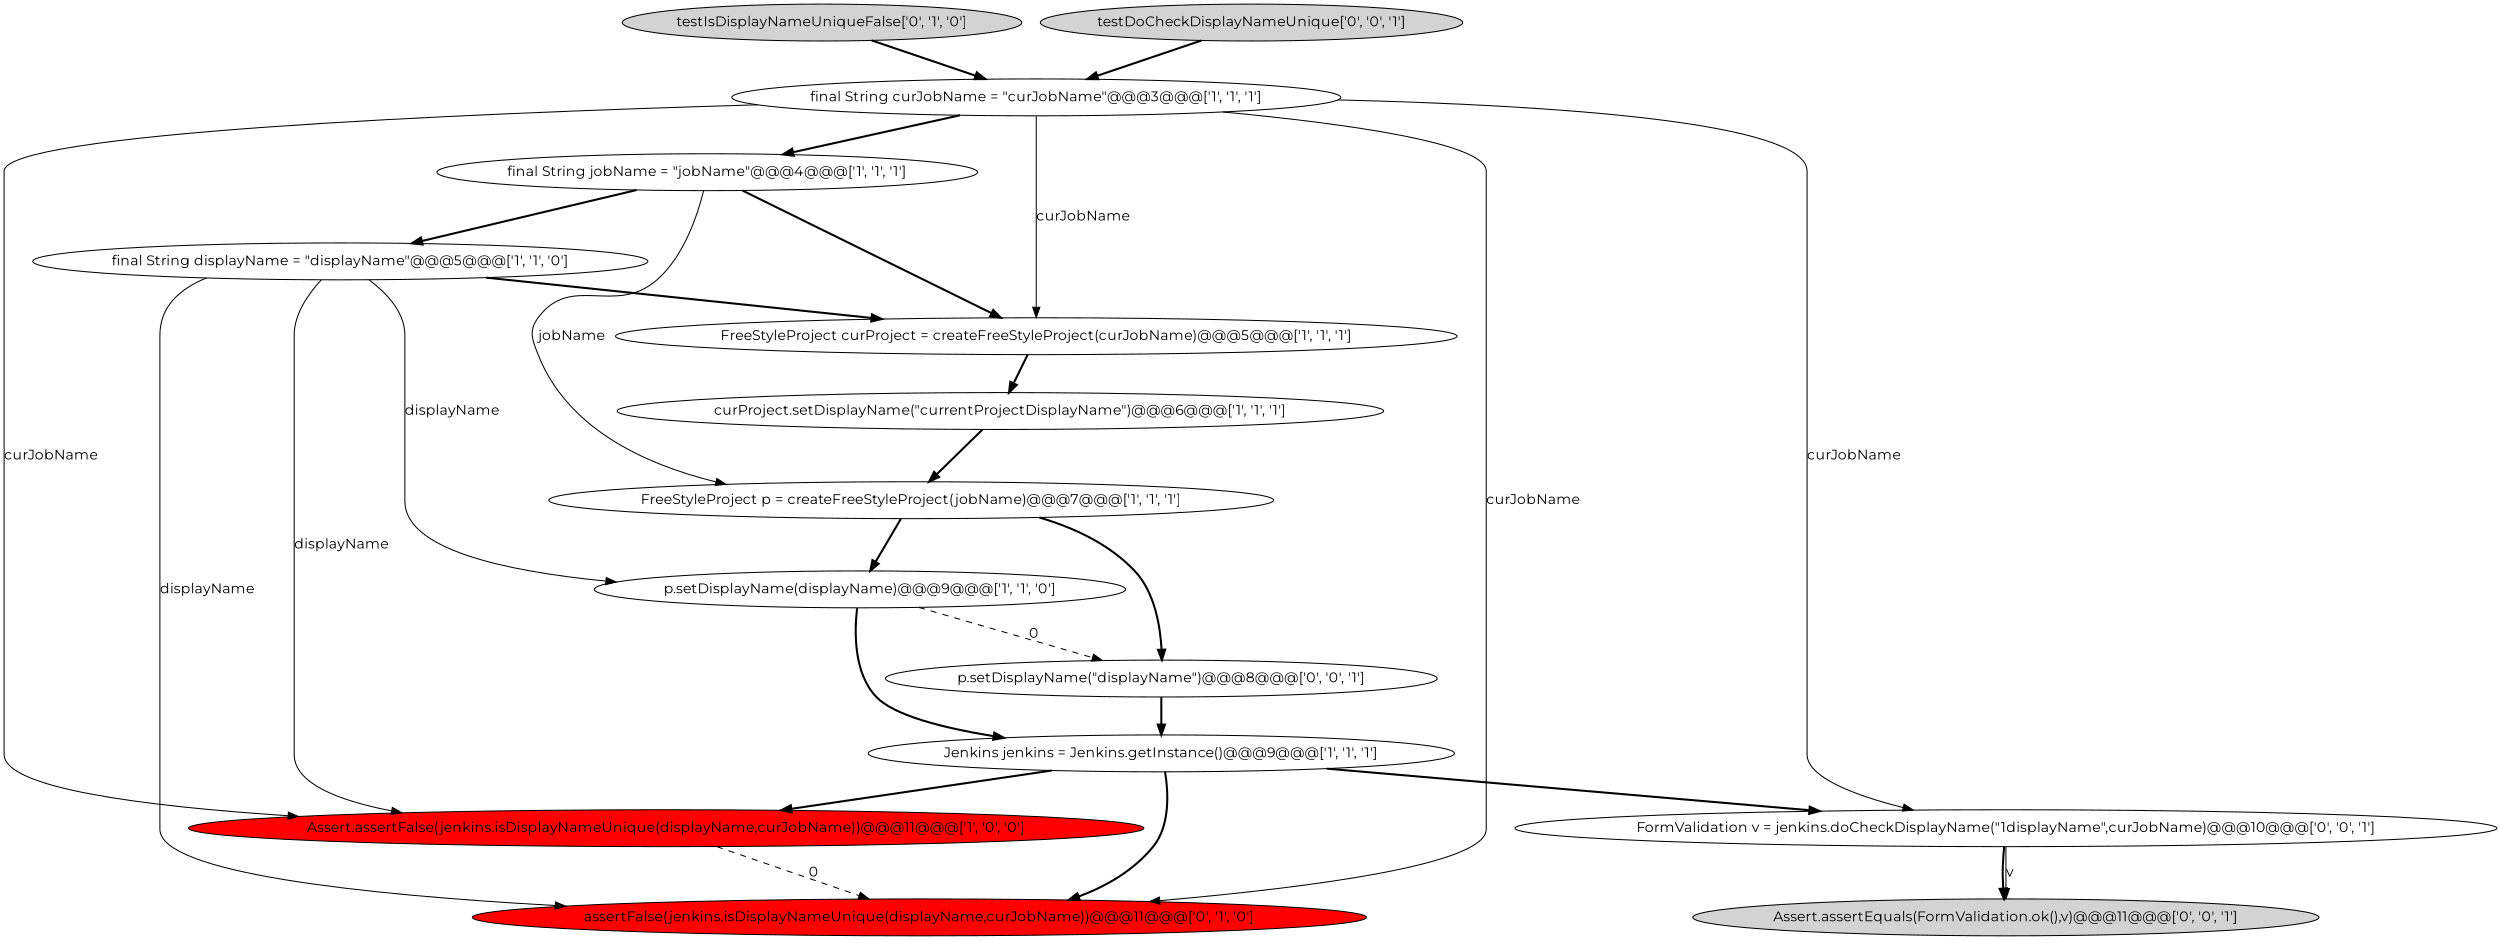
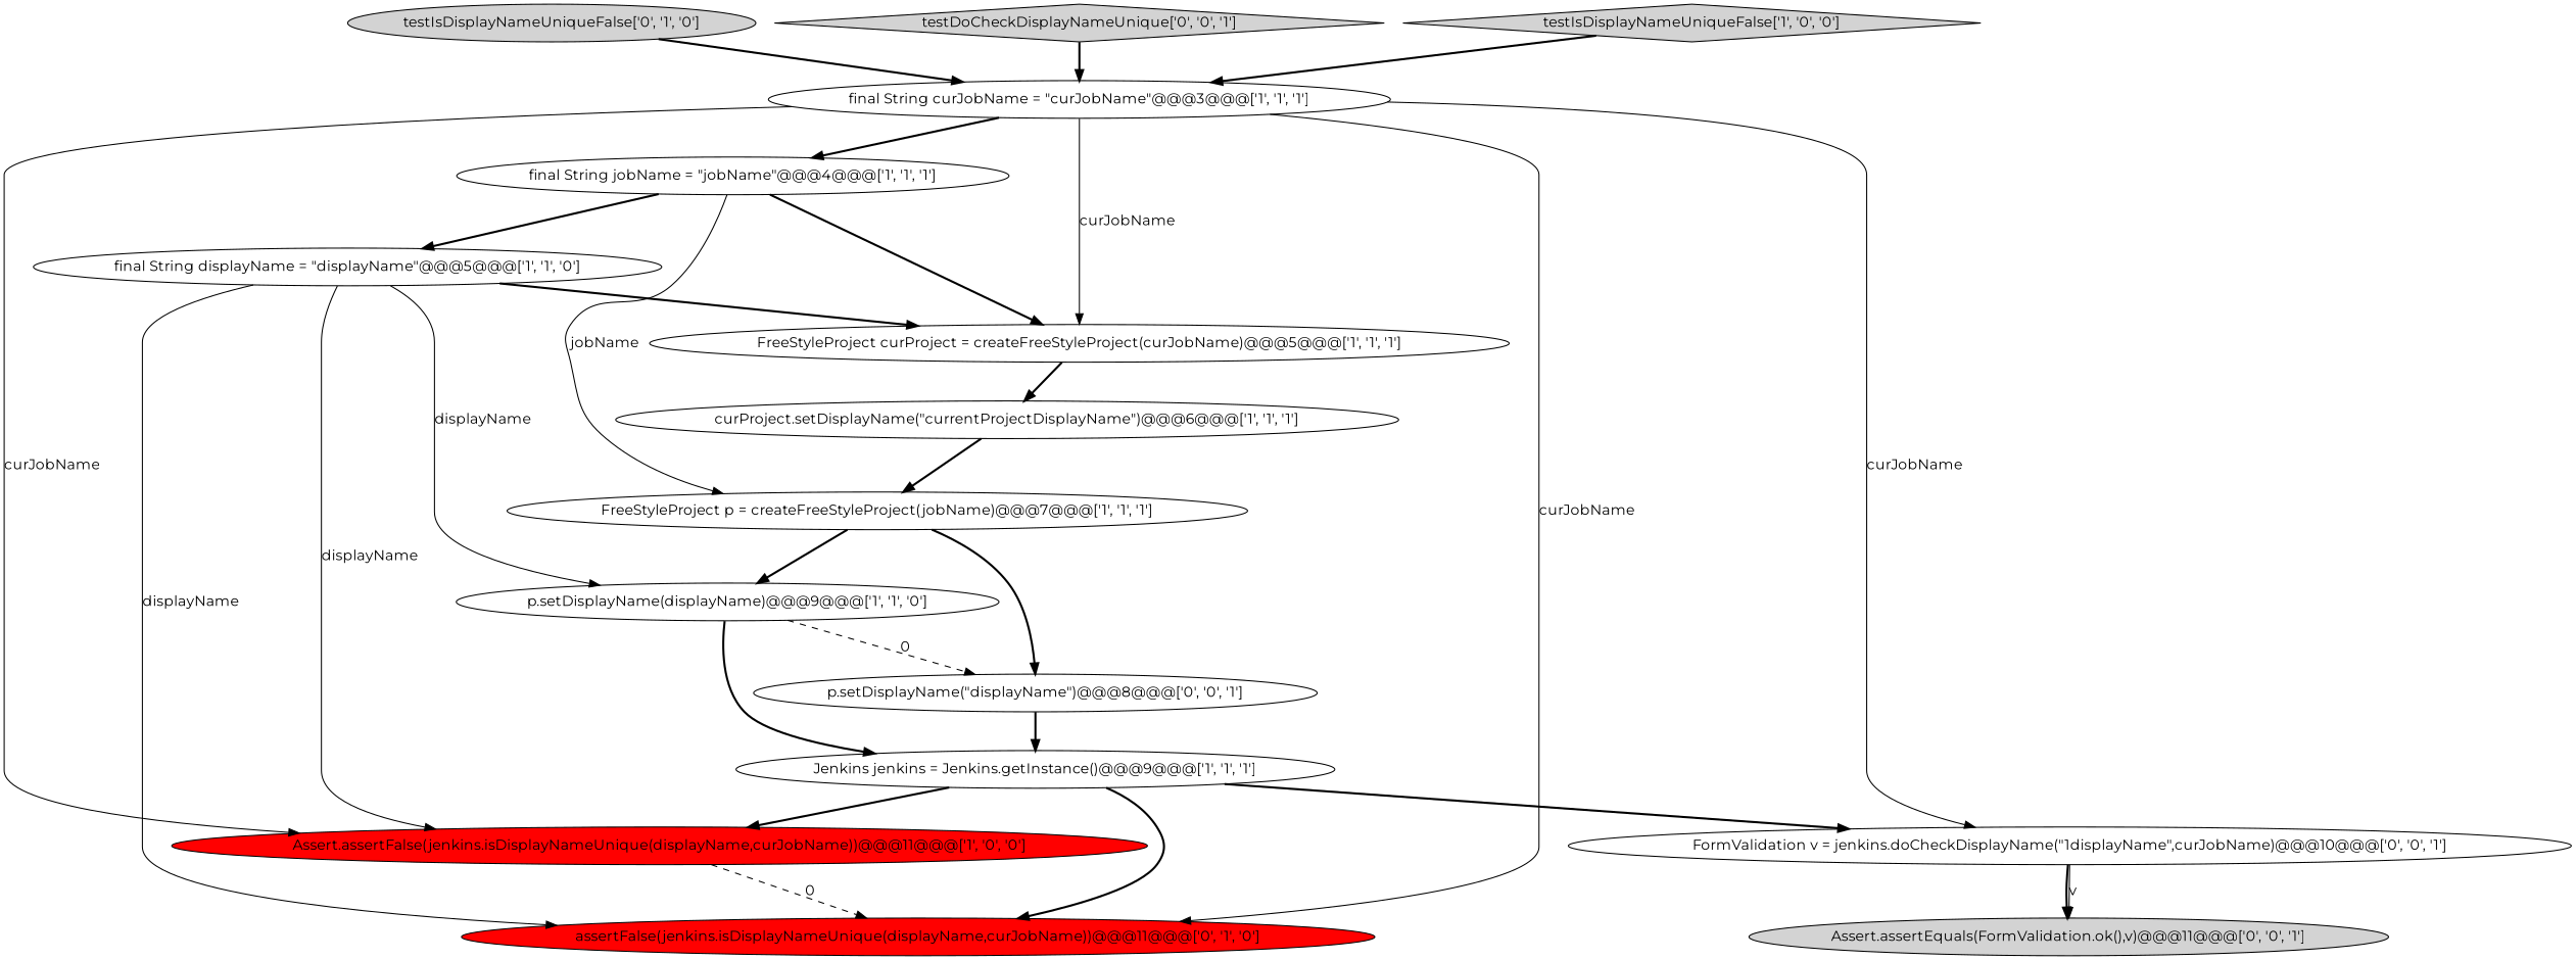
  digraph {
    fontname=Montserrat
    node [fillcolor=white fontname=Montserrat shape=ellipse style=filled]
    edge [fontname=Montserrat style=bold]
    n1 [label="FreeStyleProject curProject = createFreeStyleProject(curJobName)@@@5@@@['1', '1', '1']"]
    n2 [label="curProject.setDisplayName(\"currentProjectDisplayName\")@@@6@@@['1', '1', '1']"]
    n3 [label="FreeStyleProject p = createFreeStyleProject(jobName)@@@7@@@['1', '1', '1']"]
    n4 [label="Jenkins jenkins = Jenkins.getInstance()@@@9@@@['1', '1', '1']"]
    n5 [fillcolor=red label="assertFalse(jenkins.isDisplayNameUnique(displayName,curJobName))@@@11@@@['0', '1', '0']"]
    n6 [fillcolor=red label="Assert.assertFalse(jenkins.isDisplayNameUnique(displayName,curJobName))@@@11@@@['1', '0', '0']"]
    n7 [label="FormValidation v = jenkins.doCheckDisplayName(\"1displayName\",curJobName)@@@10@@@['0', '0', '1']"]
    n8 [fillcolor=lightgray label="Assert.assertEquals(FormValidation.ok(),v)@@@11@@@['0', '0', '1']"]
    n9 [label="p.setDisplayName(displayName)@@@9@@@['1', '1', '0']"]
    n10 [label="p.setDisplayName(\"displayName\")@@@8@@@['0', '0', '1']"]
    n11 [fillcolor=lightgray label="testIsDisplayNameUniqueFalse['0', '1', '0']"]
    n12 [label="final String curJobName = \"curJobName\"@@@3@@@['1', '1', '1']"]
    n13 [label="final String jobName = \"jobName\"@@@4@@@['1', '1', '1']"]
    n14 [label="final String displayName = \"displayName\"@@@5@@@['1', '1', '0']"]
-   n15 [fillcolor=lightgray label="testDoCheckDisplayNameUnique['0', '0', '1']"]
+   n15 [fillcolor=lightgray label="testDoCheckDisplayNameUnique['0', '0', '1']" shape=diamond]
+   n16 [fillcolor=lightgray label="testIsDisplayNameUniqueFalse['1', '0', '0']" shape=diamond]
    n1 -> n2
    n2 -> n3
    n3 -> n9
    n3 -> n10
    n4 -> n5
    n4 -> n6
    n4 -> n7
    n6 -> n5 [label=0 style=dashed]
    n7 -> n8 [label=v style=solid]
    n7 -> n8
    n9 -> n4
    n9 -> n10 [label=0 style=dashed]
    n10 -> n4
    n11 -> n12
    n12 -> n1 [label=curJobName style=solid]
    n12 -> n5 [label=curJobName style=solid]
    n12 -> n6 [label=curJobName style=solid]
    n12 -> n7 [label=curJobName style=solid]
    n12 -> n13
    n13 -> n1
    n13 -> n3 [label=jobName style=solid]
    n13 -> n14
    n14 -> n1
    n14 -> n5 [label=displayName style=solid]
    n14 -> n6 [label=displayName style=solid]
    n14 -> n9 [label=displayName style=solid]
    n15 -> n12
+   n16 -> n12
  }
